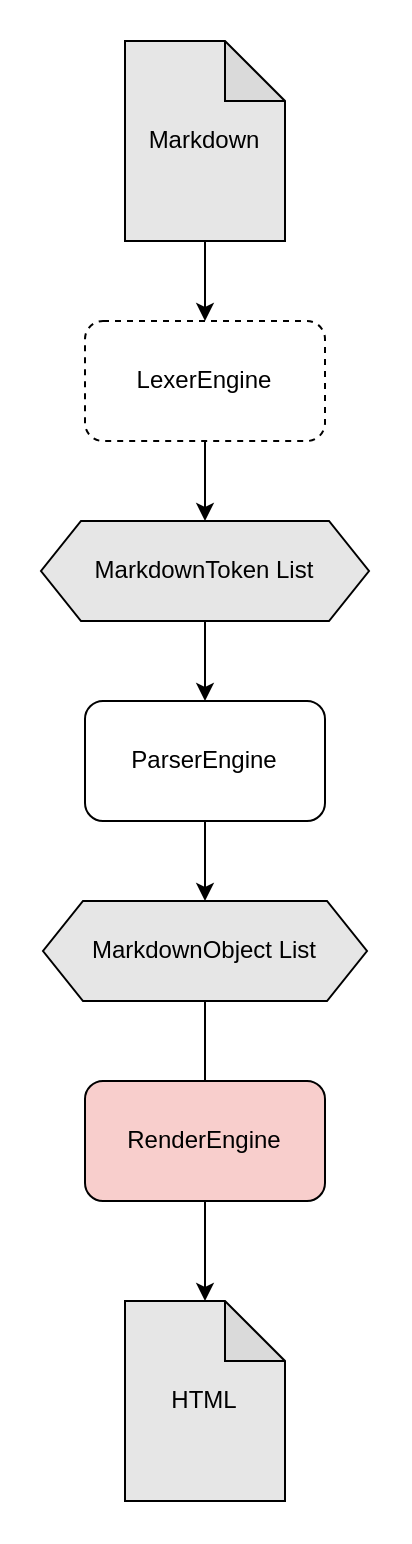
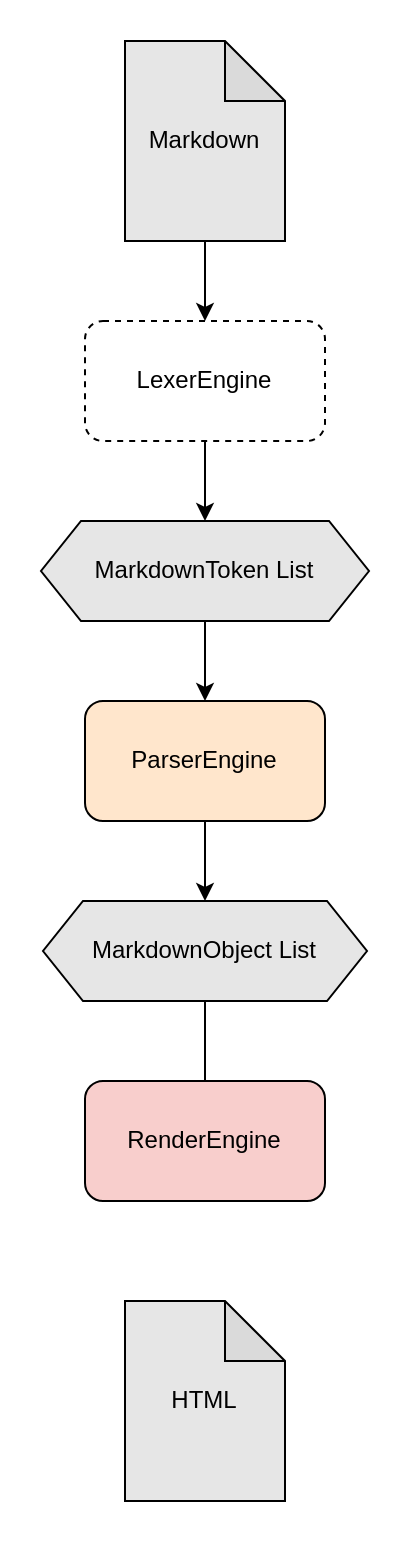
  <mxCell id="0" />
  <mxCell id="1" parent="0" />
  <mxCell id="2" style="edgeStyle=orthogonalEdgeStyle;rounded=0;orthogonalLoop=1;jettySize=auto;html=1;" edge="1" parent="1" source="3" target="5"><mxGeometry relative="1" as="geometry" /></mxCell>
  <mxCell id="3" value="Markdown" style="shape=note;whiteSpace=wrap;html=1;backgroundOutline=1;darkOpacity=0.05;fillColor=#E6E6E6;" vertex="1" parent="1"><mxGeometry x="62" y="20" width="80" height="100" as="geometry" /></mxCell>
  <mxCell id="4" style="edgeStyle=orthogonalEdgeStyle;rounded=0;orthogonalLoop=1;jettySize=auto;html=1;entryX=0.5;entryY=0;entryDx=0;entryDy=0;" edge="1" parent="1" source="5" target="7"><mxGeometry relative="1" as="geometry"><mxPoint x="102" y="290" as="targetPoint" /></mxGeometry></mxCell>
  <mxCell id="5" value="LexerEngine" style="rounded=1;whiteSpace=wrap;html=1;dashed=1;" vertex="1" parent="1"><mxGeometry x="42" y="160" width="120" height="60" as="geometry" /></mxCell>
  <mxCell id="6" style="edgeStyle=orthogonalEdgeStyle;rounded=0;orthogonalLoop=1;jettySize=auto;html=1;" edge="1" parent="1" source="7" target="9"><mxGeometry relative="1" as="geometry" /></mxCell>
  <mxCell id="7" value="MarkdownToken List" style="shape=hexagon;perimeter=hexagonPerimeter2;whiteSpace=wrap;html=1;fixedSize=1;fillColor=#E6E6E6;" vertex="1" parent="1"><mxGeometry x="20" y="260" width="164" height="50" as="geometry" /></mxCell>
  <mxCell id="8" style="edgeStyle=orthogonalEdgeStyle;rounded=0;orthogonalLoop=1;jettySize=auto;html=1;entryX=0.5;entryY=0;entryDx=0;entryDy=0;" edge="1" parent="1" source="9" target="11"><mxGeometry relative="1" as="geometry" /></mxCell>
- <mxCell id="9" value="ParserEngine" style="rounded=1;whiteSpace=wrap;html=1;" vertex="1" parent="1"><mxGeometry x="42" y="350" width="120" height="60" as="geometry" /></mxCell>
+ <mxCell id="9" value="ParserEngine" style="rounded=1;whiteSpace=wrap;html=1;fillColor=#ffe6cc;" vertex="1" parent="1"><mxGeometry x="42" y="350" width="120" height="60" as="geometry" /></mxCell>
  <mxCell id="10" style="edgeStyle=orthogonalEdgeStyle;rounded=0;orthogonalLoop=1;jettySize=auto;html=1;entryX=0.5;entryY=0;entryDx=0;entryDy=0;endArrow=none;" edge="1" parent="1" source="11" target="13"><mxGeometry relative="1" as="geometry" /></mxCell>
  <mxCell id="11" value="MarkdownObject List" style="shape=hexagon;perimeter=hexagonPerimeter2;whiteSpace=wrap;html=1;fixedSize=1;fillColor=#E6E6E6;" vertex="1" parent="1"><mxGeometry x="21" y="450" width="162" height="50" as="geometry" /></mxCell>
- <mxCell id="12" style="edgeStyle=orthogonalEdgeStyle;rounded=0;orthogonalLoop=1;jettySize=auto;html=1;entryX=0.5;entryY=0;entryDx=0;entryDy=0;entryPerimeter=0;" edge="1" parent="1" source="13" target="14"><mxGeometry relative="1" as="geometry" /></mxCell>
  <mxCell id="13" value="RenderEngine" style="rounded=1;whiteSpace=wrap;html=1;fillColor=#f8cecc;" vertex="1" parent="1"><mxGeometry x="42" y="540" width="120" height="60" as="geometry" /></mxCell>
  <mxCell id="14" value="HTML" style="shape=note;whiteSpace=wrap;html=1;backgroundOutline=1;darkOpacity=0.05;fillColor=#E6E6E6;" vertex="1" parent="1"><mxGeometry x="62" y="650" width="80" height="100" as="geometry" /></mxCell>
